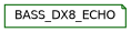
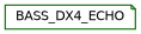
  digraph {
    rankdir=TB
-   n1 [color=darkgreen fillcolor=white fontname=Helvetica fontsize=10 height=0.2 label=BASS_DX8_ECHO shape=note style=filled width=0.4]
+   n1 [color=darkgreen fillcolor=white fontname=Helvetica fontsize=10 height=0.2 label=BASS_DX4_ECHO shape=note style=filled width=0.4]
  }
